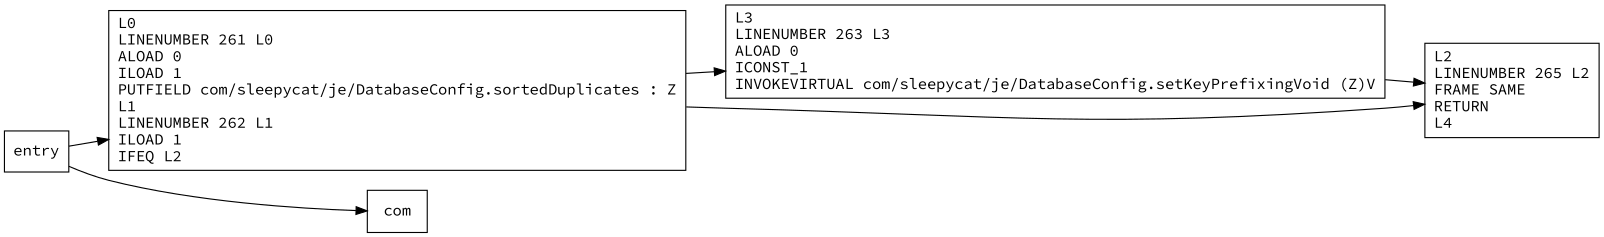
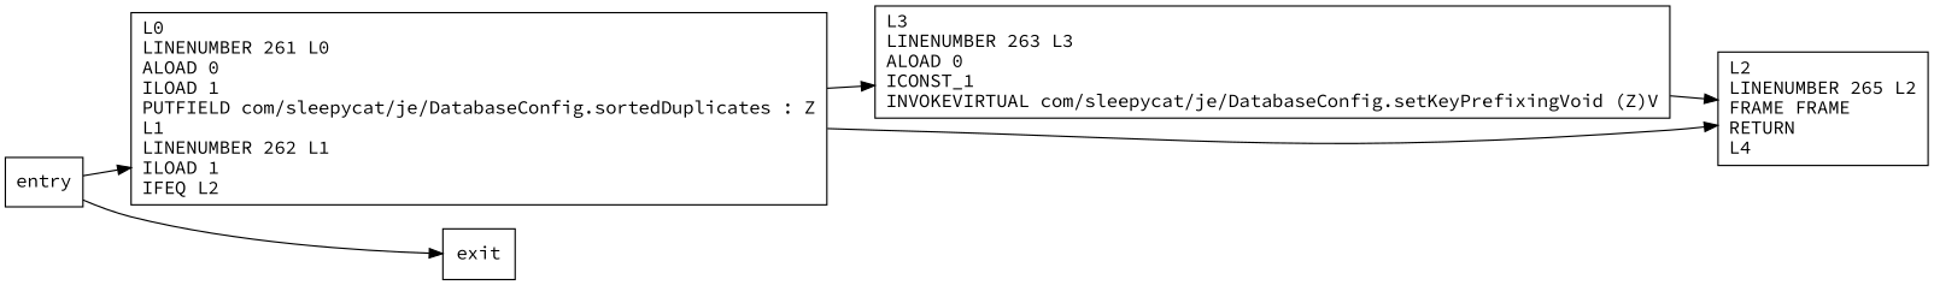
  digraph {
    fontname="Source Code Pro"
    rankdir=LR
    node [fontname="Source Code Pro" shape=record]
    edge [fontname="Source Code Pro"]
    n1 [label="L3\lLINENUMBER 263 L3\lALOAD 0\lICONST_1\lINVOKEVIRTUAL com/sleepycat/je/DatabaseConfig.setKeyPrefixingVoid (Z)V\l"]
-   n2 [label="L2\lLINENUMBER 265 L2\lFRAME SAME\lRETURN\lL4\l"]
+   n2 [label="L2\lLINENUMBER 265 L2\lFRAME FRAME\lRETURN\lL4\l"]
    n3 [label="L0\lLINENUMBER 261 L0\lALOAD 0\lILOAD 1\lPUTFIELD com/sleepycat/je/DatabaseConfig.sortedDuplicates : Z\lL1\lLINENUMBER 262 L1\lILOAD 1\lIFEQ L2\l"]
    entry
-   exit [label=com]
+   exit
    n1 -> n2
    n3 -> n1
    n3 -> n2
    entry -> n3
    entry -> exit
  }
